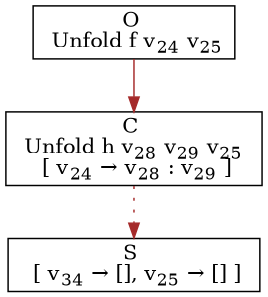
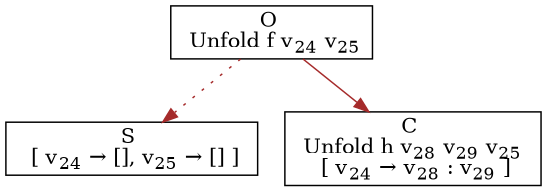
  digraph {
    rankdir=TB
    node [fillcolor=white shape=box style=filled]
    edge [color=brown]
    n1 [label=<O <BR/> Unfold f v<SUB>24</SUB> v<SUB>25</SUB>>]
-   n2 [label=<S <BR/>  [ v<SUB>34</SUB> &rarr; [], v<SUB>25</SUB> &rarr; [] ] >]
+   n2 [label=<S <BR/>  [ v<SUB>24</SUB> &rarr; [], v<SUB>25</SUB> &rarr; [] ] >]
    n3 [label=<C <BR/> Unfold h v<SUB>28</SUB> v<SUB>29</SUB> v<SUB>25</SUB> <BR/>  [ v<SUB>24</SUB> &rarr; v<SUB>28</SUB> : v<SUB>29</SUB> ] >]
-   n3 -> n2 [style=dotted]
+   n1 -> n2 [style=dotted]
    n1 -> n3 [style=solid]
  }
